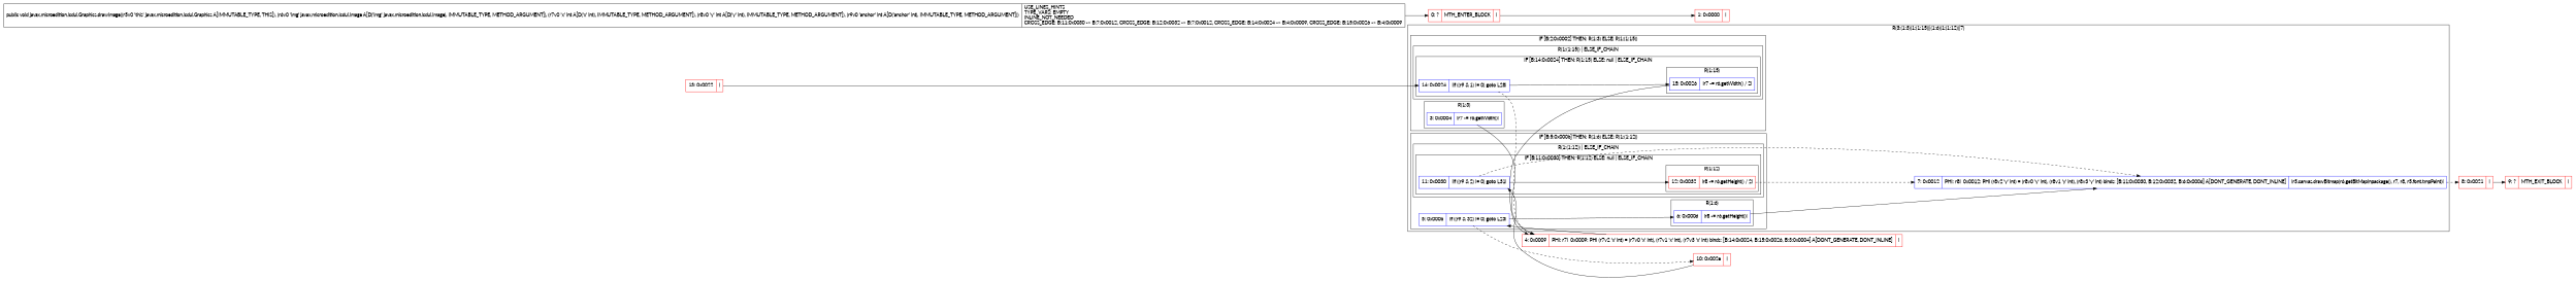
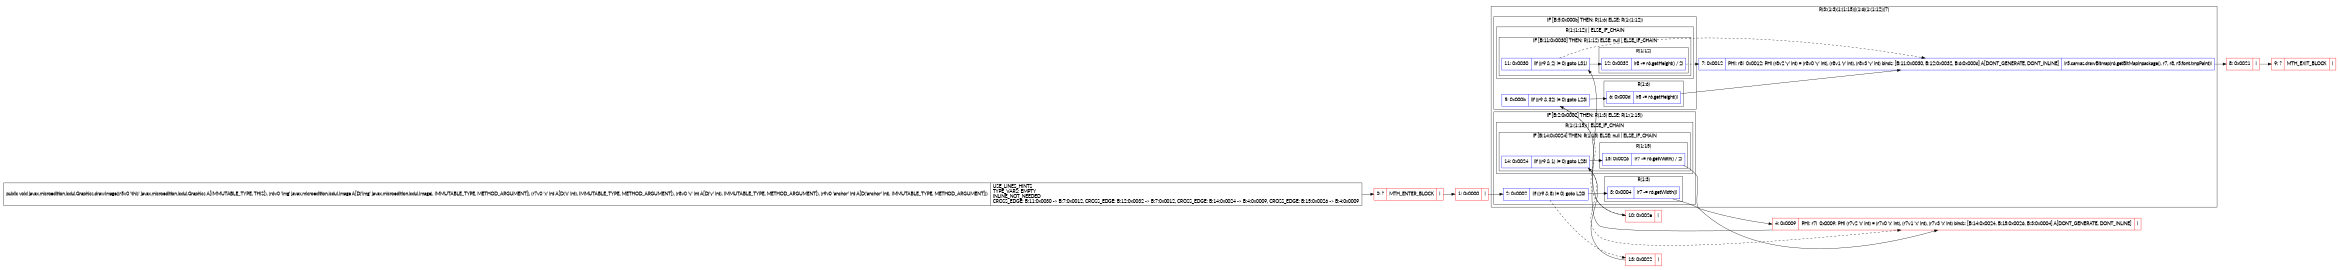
  digraph {
    fontname=Lato
    rankdir=LR
    node [color=blue fontname=Lato shape=record]
    edge [fontname=Lato]
    n1 [label="{3\:\ 0x0004|lr7 \-= r6.getWidth()l}"]
    n2 [label="{15\:\ 0x0026|lr7 \-= r6.getWidth() \/ 2l}"]
    n3 [label="{14\:\ 0x0024|lif ((r9 & 1) != 0) goto L28l}"]
+   n4 [label="{2\:\ 0x0002|lif ((r9 & 8) != 0) goto L20l}"]
    n5 [label="{6\:\ 0x000d|lr8 \-= r6.getHeight()l}"]
-   n6 [color=red label="{12\:\ 0x0032|lr8 \-= r6.getHeight() \/ 2l}"]
+   n6 [label="{12\:\ 0x0032|lr8 \-= r6.getHeight() \/ 2l}"]
    n7 [label="{11\:\ 0x0030|lif ((r9 & 2) != 0) goto L31l}"]
    n8 [label="{5\:\ 0x000b|lif ((r9 & 32) != 0) goto L23l}"]
    n9 [label="{7\:\ 0x0012|PHI: r8l  0x0012: PHI (r8v2 'y' int) = (r8v0 'y' int), (r8v1 'y' int), (r8v3 'y' int) binds: [B:11:0x0030, B:12:0x0032, B:6:0x000d] A[DONT_GENERATE, DONT_INLINE]\l|lr5.canvas.drawBitmap(r6.getBitMapInpackage(), r7, r8, r5.font.tmpPaint)l}"]
    n10 [color=red label="{4\:\ 0x0009|PHI: r7l  0x0009: PHI (r7v2 'x' int) = (r7v0 'x' int), (r7v1 'x' int), (r7v3 'x' int) binds: [B:14:0x0024, B:15:0x0026, B:3:0x0004] A[DONT_GENERATE, DONT_INLINE]\l|l}"]
    n11 [color=red label="{13\:\ 0x0022|l}"]
    n12 [color=red label="{10\:\ 0x002e|l}"]
    n13 [color=red label="{8\:\ 0x0021|l}"]
    n14 [color=red label="{9\:\ ?|MTH_EXIT_BLOCK\l|l}"]
    n15 [color=red label="{0\:\ ?|MTH_ENTER_BLOCK\l|l}"]
    n16 [color=red label="{1\:\ 0x0000|l}"]
    n17 [label="{public void javax.microedition.lcdui.Graphics.drawImage((r5v0 'this' javax.microedition.lcdui.Graphics A[IMMUTABLE_TYPE, THIS]), (r6v0 'img' javax.microedition.lcdui.Image A[D('img' javax.microedition.lcdui.Image), IMMUTABLE_TYPE, METHOD_ARGUMENT]), (r7v0 'x' int A[D('x' int), IMMUTABLE_TYPE, METHOD_ARGUMENT]), (r8v0 'y' int A[D('y' int), IMMUTABLE_TYPE, METHOD_ARGUMENT]), (r9v0 'anchor' int A[D('anchor' int), IMMUTABLE_TYPE, METHOD_ARGUMENT]))  | USE_LINES_HINTS\lTYPE_VARS: EMPTY\lINLINE_NOT_NEEDED\lCROSS_EDGE: B:11:0x0030 \-\> B:7:0x0012, CROSS_EDGE: B:12:0x0032 \-\> B:7:0x0012, CROSS_EDGE: B:14:0x0024 \-\> B:4:0x0009, CROSS_EDGE: B:15:0x0026 \-\> B:4:0x0009\l}" color=""]
    subgraph cluster_1 {
      label="R(3:(1:3)(1:(1:15))|(1:6)(1:(1:12))|7)"
      n9
      subgraph cluster_2 {
        label="IF [B:2:0x0002] THEN: R(1:3) ELSE: R(1:(1:15))"
+       n4
        subgraph cluster_3 {
          label="R(1:3)"
          n1
        }
        subgraph cluster_4 {
          label="R(1:(1:15)) | ELSE_IF_CHAIN\l"
          subgraph cluster_5 {
            label="IF [B:14:0x0024] THEN: R(1:15) ELSE: null | ELSE_IF_CHAIN\l"
            n3
            subgraph cluster_6 {
              label="R(1:15)"
              n2
            }
          }
        }
      }
      subgraph cluster_7 {
        label="IF [B:5:0x000b] THEN: R(1:6) ELSE: R(1:(1:12))"
        n8
        subgraph cluster_8 {
          label="R(1:6)"
          n5
        }
        subgraph cluster_9 {
          label="R(1:(1:12)) | ELSE_IF_CHAIN\l"
          subgraph cluster_10 {
            label="IF [B:11:0x0030] THEN: R(1:12) ELSE: null | ELSE_IF_CHAIN\l"
            n7
            subgraph cluster_11 {
              label="R(1:12)"
              n6
            }
          }
        }
      }
    }
    n1 -> n10
    n2 -> n10
    n3 -> n2
    n3 -> n10 [style=dashed]
+   n4 -> n1
+   n4 -> n11 [style=dashed]
    n5 -> n9
    n6 -> n9 [style=dashed]
    n7 -> n6
    n7 -> n9 [style=dashed]
    n8 -> n5
    n8 -> n12 [style=dashed]
-   n9 -> n13 [style=dashed]
+   n9 -> n13
    n10 -> n8
    n11 -> n3
    n12 -> n7
    n13 -> n14
    n15 -> n16
+   n16 -> n4
    n17 -> n15
  }
